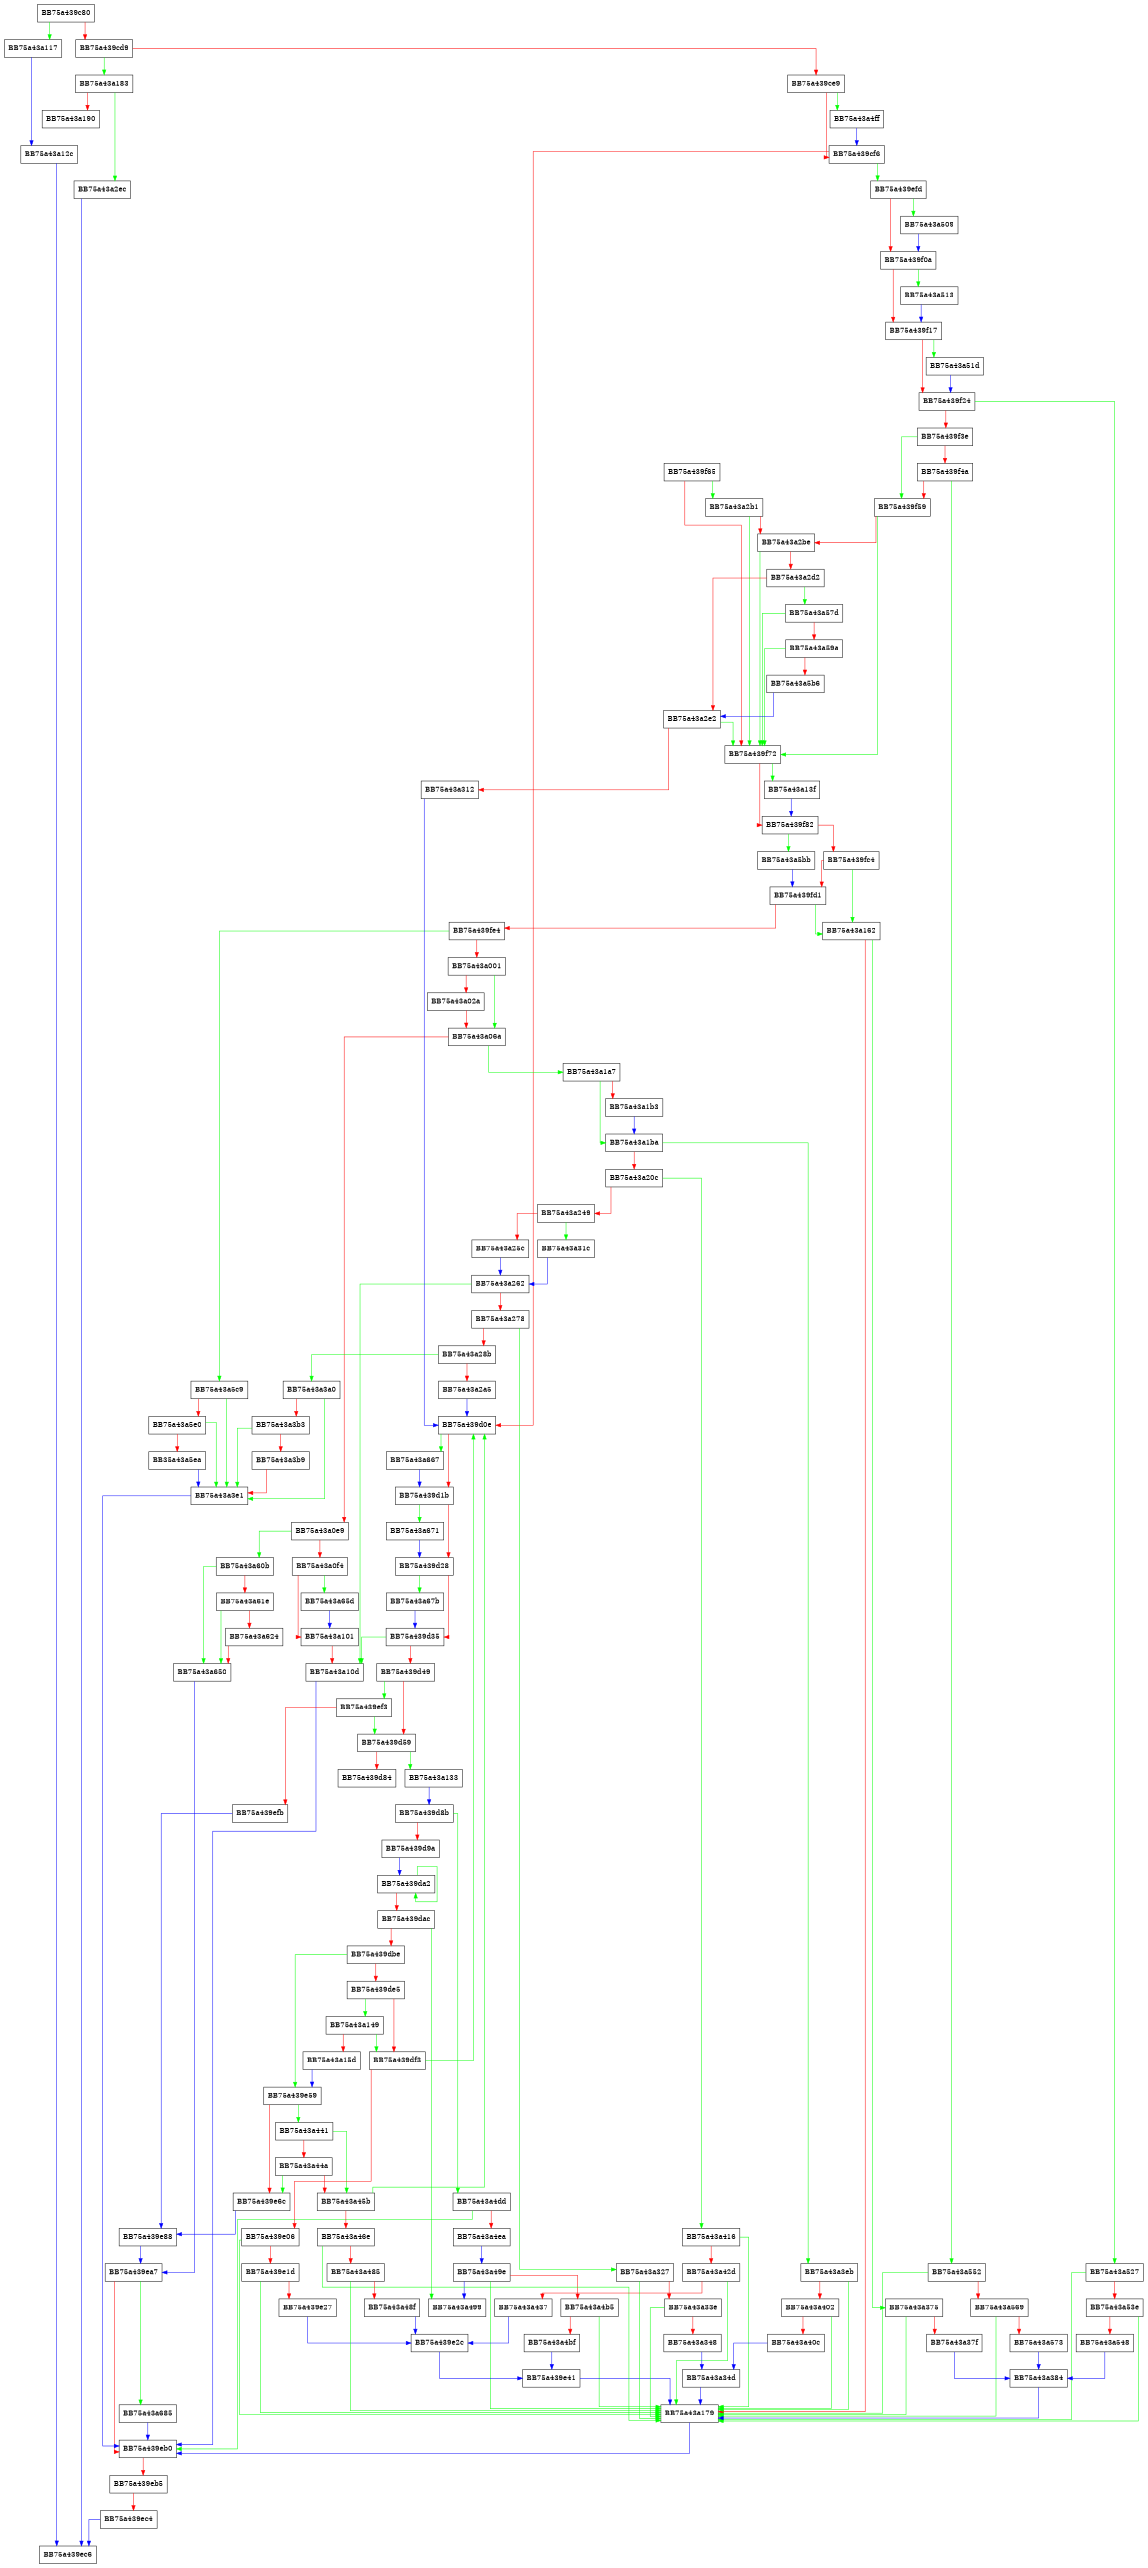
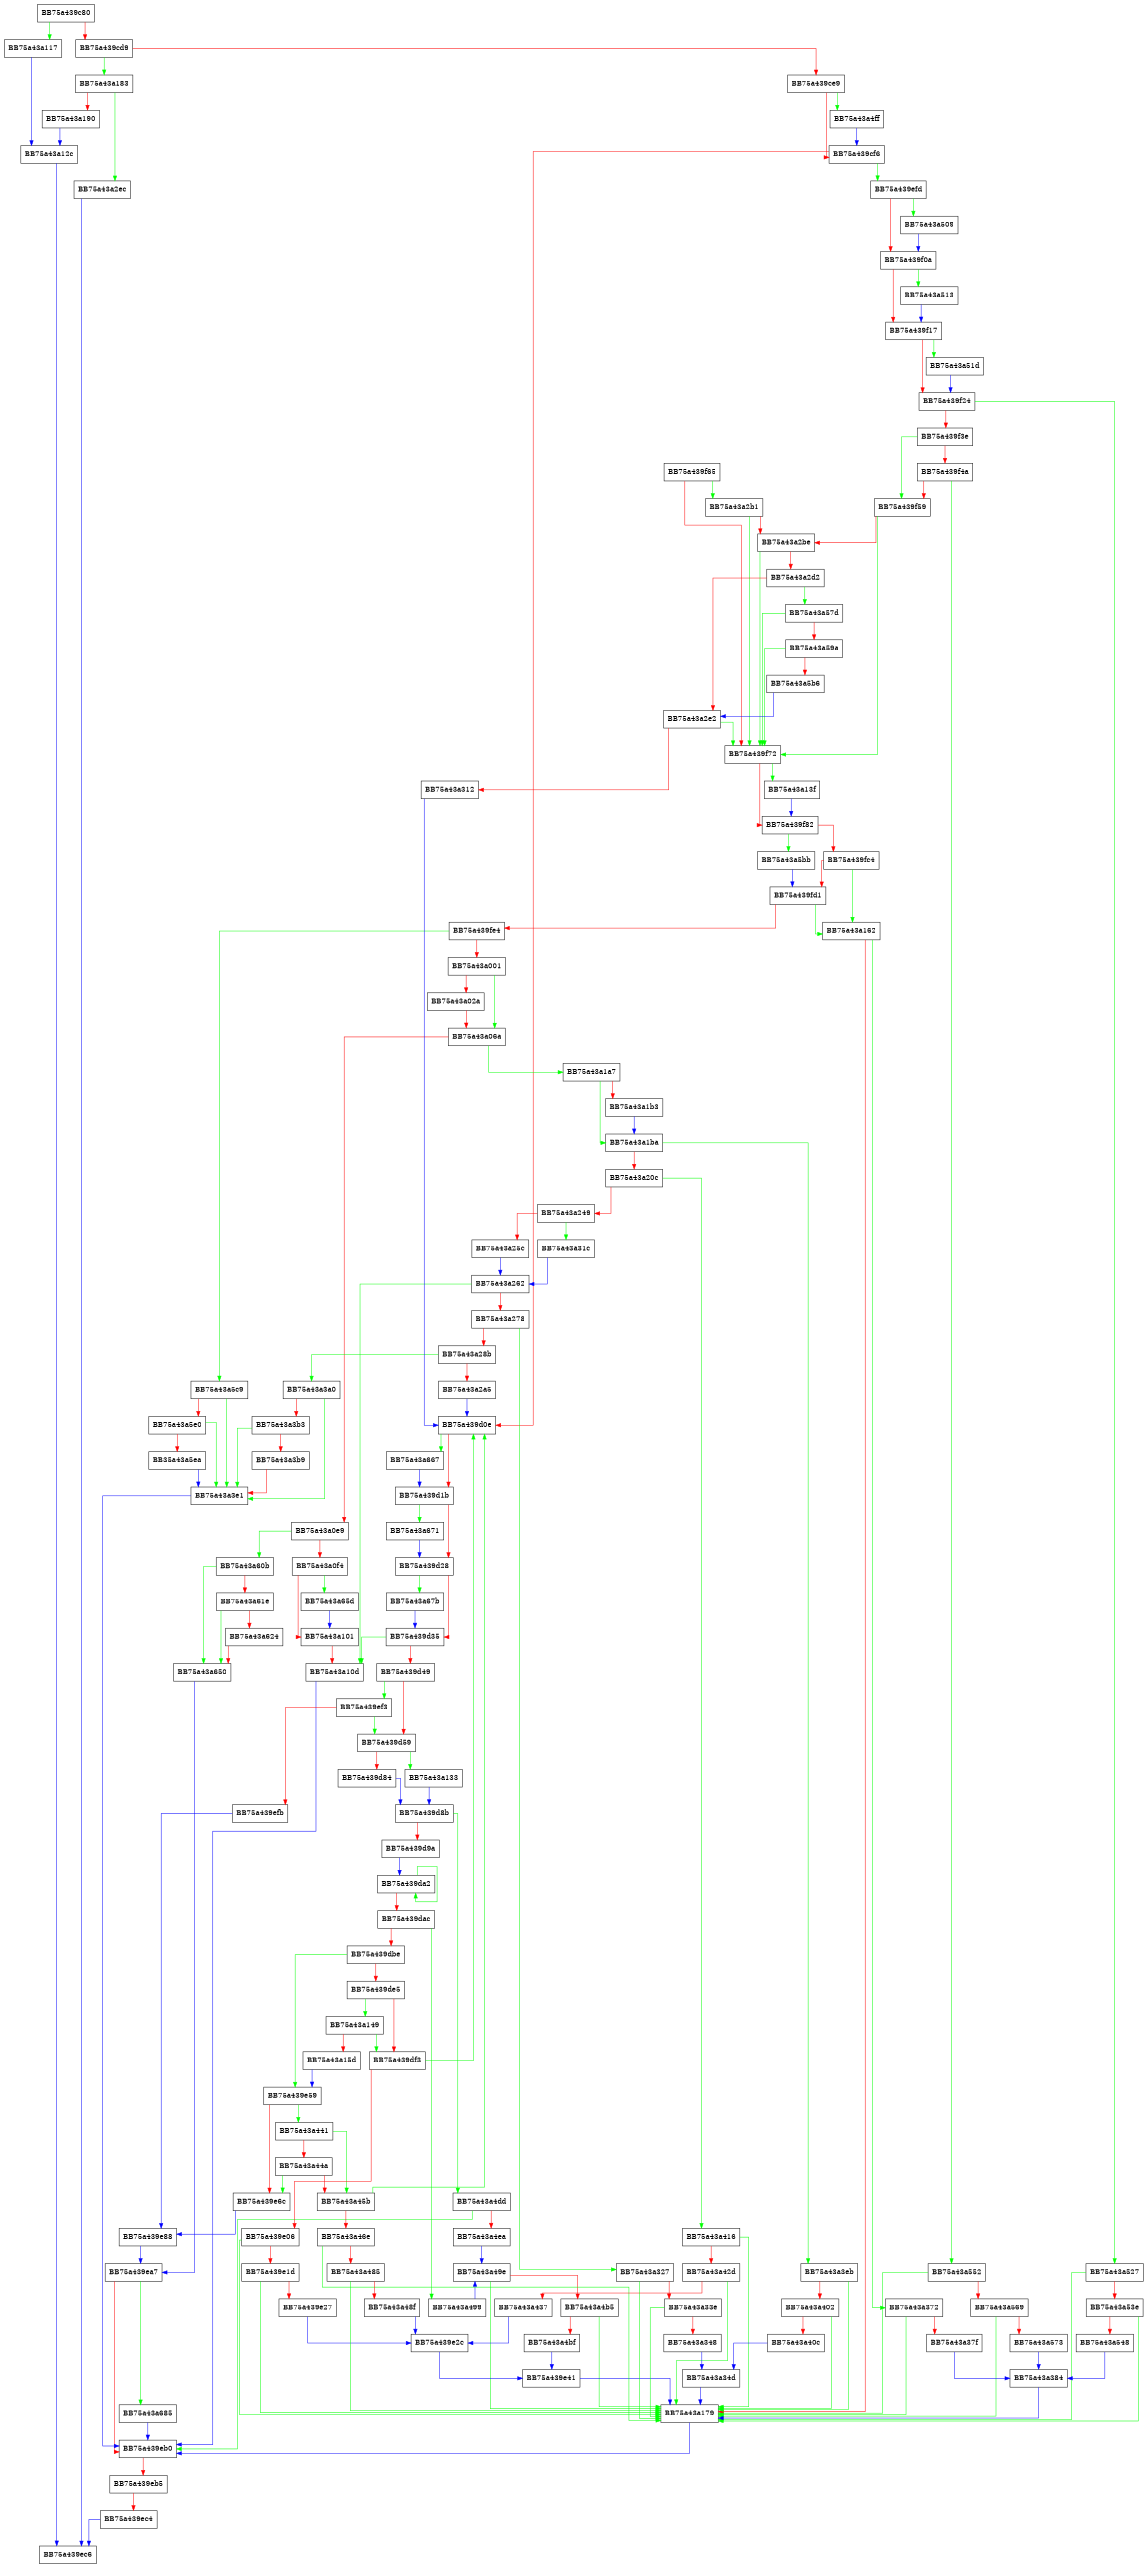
  digraph {
    splines=ortho
    node [shape=box]
    edge [color=red]
    BB75a439c80
    BB75a43a117
    BB75a439cd9
    BB75a43a12c
    BB75a43a183
    BB75a439ce9
    BB75a439ec6
    n8 [label=BB75a43a2ec]
    BB75a43a190
    BB75a43a4ff
    BB75a439cf6
    BB75a439efd
    BB75a439d0e
    BB75a43a509
    BB75a439f0a
    BB75a43a667
    BB75a439d1b
    BB75a43a513
    BB75a439f17
    BB75a43a671
    BB75a439d28
    BB75a43a67b
    BB75a439d35
    BB75a43a10d
    BB75a439d49
    BB75a439eb0
    BB75a439ef3
    BB75a439d59
    BB75a439eb5
    BB75a439efb
    BB75a43a133
    BB75a439d84
    BB75a439e88
    BB75a439d8b
    BB75a43a4dd
    BB75a439d9a
    BB75a43a4ea
    BB75a439da2
    BB75a43a49e
    BB75a439dac
    BB75a43a499
    BB75a439dbe
    BB75a439e59
    BB75a439de5
    BB75a43a179
    BB75a43a4b5
    BB75a43a441
    BB75a439e6c
    BB75a43a149
    BB75a439df3
    BB75a43a45b
    BB75a43a44a
    BB75a43a15d
    BB75a439e06
    BB75a439e1d
    BB75a439e27
    BB75a439e2c
    BB75a439e41
    BB75a43a46e
    BB75a439ea7
    BB75a43a685
    BB75a439ec4
    BB75a43a51d
    BB75a439f24
    BB75a43a527
    BB75a439f3e
    BB75a43a53e
    BB75a439f59
    BB75a439f4a
    BB75a43a548
    BB75a439f72
    BB75a43a2be
    BB75a43a552
    BB75a43a13f
    BB75a439f82
    BB75a439f65
    BB75a43a2b1
    BB75a43a569
    BB75a43a573
    BB75a43a5bb
    BB75a439fc4
    BB75a43a2d2
    BB75a439fd1
    BB75a43a162
    BB75a439fe4
-   BB75a43a375
+   BB75a43a375 [label=BB75a43a372]
    BB75a43a37f
    BB75a43a5c9
    BB75a43a001
    BB75a43a3e1
    BB75a43a5e0
    BB75a43a06a
    BB75a43a02a
    n94 [label=BB35a43a5ea]
    BB75a43a1a7
    BB75a43a0e9
    BB75a43a1ba
    BB75a43a1b3
    BB75a43a60b
    BB75a43a0f4
    BB75a43a3eb
    BB75a43a20c
    BB75a43a650
    BB75a43a61e
    BB75a43a65d
    BB75a43a101
    BB75a43a624
    BB75a43a384
    BB75a43a402
    BB75a43a416
    BB75a43a249
    BB75a43a40c
    BB75a43a42d
    BB75a43a31c
    BB75a43a25c
    BB75a43a437
    BB75a43a262
    BB75a43a278
    BB75a43a327
    BB75a43a28b
    BB75a43a33e
    BB75a43a3a0
    BB75a43a2a5
    BB75a43a348
    BB75a43a3b3
    BB75a43a3b9
    BB75a43a57d
    BB75a43a2e2
    BB75a43a59a
    BB75a43a312
    BB75a43a5b6
    BB75a43a34d
    BB75a43a485
    BB75a43a48f
    BB75a43a4bf
    BB75a439c80 -> BB75a43a117 [color=green]
    BB75a439c80 -> BB75a439cd9
    BB75a43a117 -> BB75a43a12c [color=blue]
    BB75a439cd9 -> BB75a43a183 [color=green]
    BB75a439cd9 -> BB75a439ce9
    BB75a43a12c -> BB75a439ec6 [color=blue]
    BB75a43a183 -> n8 [color=green]
    BB75a43a183 -> BB75a43a190
    BB75a439ce9 -> BB75a43a4ff [color=green]
    BB75a439ce9 -> BB75a439cf6
    n8 -> BB75a439ec6 [color=blue]
+   BB75a43a190 -> BB75a43a12c [color=blue]
    BB75a43a4ff -> BB75a439cf6 [color=blue]
    BB75a439cf6 -> BB75a439efd [color=green]
    BB75a439cf6 -> BB75a439d0e
    BB75a439efd -> BB75a43a509 [color=green]
    BB75a439efd -> BB75a439f0a
    BB75a439d0e -> BB75a43a667 [color=green]
    BB75a439d0e -> BB75a439d1b
    BB75a43a509 -> BB75a439f0a [color=blue]
    BB75a439f0a -> BB75a43a513 [color=green]
    BB75a439f0a -> BB75a439f17
    BB75a43a667 -> BB75a439d1b [color=blue]
    BB75a439d1b -> BB75a43a671 [color=green]
    BB75a439d1b -> BB75a439d28
    BB75a43a513 -> BB75a439f17 [color=blue]
    BB75a439f17 -> BB75a43a51d [color=green]
    BB75a439f17 -> BB75a439f24
    BB75a43a671 -> BB75a439d28 [color=blue]
    BB75a439d28 -> BB75a43a67b [color=green]
    BB75a439d28 -> BB75a439d35
    BB75a43a67b -> BB75a439d35 [color=blue]
    BB75a439d35 -> BB75a43a10d [color=green]
    BB75a439d35 -> BB75a439d49
    BB75a43a10d -> BB75a439eb0 [color=blue]
    BB75a439d49 -> BB75a439ef3 [color=green]
    BB75a439d49 -> BB75a439d59
    BB75a439eb0 -> BB75a439eb5
    BB75a439ef3 -> BB75a439d59 [color=green]
    BB75a439ef3 -> BB75a439efb
    BB75a439d59 -> BB75a43a133 [color=green]
    BB75a439d59 -> BB75a439d84
    BB75a439eb5 -> BB75a439ec4
    BB75a439efb -> BB75a439e88 [color=blue]
    BB75a43a133 -> BB75a439d8b [color=blue]
+   BB75a439d84 -> BB75a439d8b [color=blue]
    BB75a439e88 -> BB75a439ea7 [color=blue]
    BB75a439d8b -> BB75a43a4dd [color=green]
    BB75a439d8b -> BB75a439d9a
    BB75a43a4dd -> BB75a439eb0 [color=green]
    BB75a43a4dd -> BB75a43a4ea
    BB75a439d9a -> BB75a439da2 [color=blue]
    BB75a43a4ea -> BB75a43a49e [color=blue]
    BB75a439da2 -> BB75a439da2 [color=green]
    BB75a439da2 -> BB75a439dac
    BB75a43a49e -> BB75a43a179 [color=green]
    BB75a43a49e -> BB75a43a4b5
    BB75a439dac -> BB75a43a499 [color=green]
    BB75a439dac -> BB75a439dbe
-   BB75a43a49e -> BB75a43a499 [color=blue]
+   BB75a43a499 -> BB75a43a49e [color=blue]
    BB75a439dbe -> BB75a439e59 [color=green]
    BB75a439dbe -> BB75a439de5
    BB75a439e59 -> BB75a43a441 [color=green]
    BB75a439e59 -> BB75a439e6c
    BB75a439de5 -> BB75a43a149 [color=green]
    BB75a439de5 -> BB75a439df3
    BB75a43a179 -> BB75a439eb0 [color=blue]
    BB75a43a4b5 -> BB75a43a179 [color=green]
    BB75a43a4b5 -> BB75a43a4bf
    BB75a43a441 -> BB75a43a45b [color=green]
    BB75a43a441 -> BB75a43a44a
    BB75a439e6c -> BB75a439e88 [color=blue]
    BB75a43a149 -> BB75a439df3 [color=green]
    BB75a43a149 -> BB75a43a15d
    BB75a439df3 -> BB75a439d0e [color=green]
    BB75a439df3 -> BB75a439e06
    BB75a43a45b -> BB75a439d0e [color=green]
    BB75a43a45b -> BB75a43a46e
    BB75a43a44a -> BB75a439e6c [color=green]
    BB75a43a44a -> BB75a43a45b
    BB75a43a15d -> BB75a439e59 [color=blue]
    BB75a439e06 -> BB75a43a179 [color=green]
    BB75a439e06 -> BB75a439e1d
    BB75a439e1d -> BB75a43a179 [color=green]
    BB75a439e1d -> BB75a439e27
    BB75a439e27 -> BB75a439e2c [color=blue]
    BB75a439e2c -> BB75a439e41 [color=blue]
    BB75a439e41 -> BB75a43a179 [color=blue]
    BB75a43a46e -> BB75a43a179 [color=green]
    BB75a43a46e -> BB75a43a485
    BB75a439ea7 -> BB75a439eb0
    BB75a439ea7 -> BB75a43a685 [color=green]
    BB75a43a685 -> BB75a439eb0 [color=blue]
    BB75a439ec4 -> BB75a439ec6 [color=blue]
    BB75a43a51d -> BB75a439f24 [color=blue]
    BB75a439f24 -> BB75a43a527 [color=green]
    BB75a439f24 -> BB75a439f3e
    BB75a43a527 -> BB75a43a179 [color=green]
    BB75a43a527 -> BB75a43a53e
    BB75a439f3e -> BB75a439f59 [color=green]
    BB75a439f3e -> BB75a439f4a
    BB75a43a53e -> BB75a43a179 [color=green]
    BB75a43a53e -> BB75a43a548
    BB75a439f59 -> BB75a439f72 [color=green]
    BB75a439f59 -> BB75a43a2be
    BB75a439f4a -> BB75a439f59
    BB75a439f4a -> BB75a43a552 [color=green]
    BB75a43a548 -> BB75a43a384 [color=blue]
    BB75a439f72 -> BB75a43a13f [color=green]
    BB75a439f72 -> BB75a439f82
    BB75a43a2be -> BB75a439f72 [color=green]
    BB75a43a2be -> BB75a43a2d2
    BB75a43a552 -> BB75a43a179 [color=green]
    BB75a43a552 -> BB75a43a569
    BB75a43a13f -> BB75a439f82 [color=blue]
    BB75a439f82 -> BB75a43a5bb [color=green]
    BB75a439f82 -> BB75a439fc4
    BB75a439f65 -> BB75a439f72
    BB75a439f65 -> BB75a43a2b1 [color=green]
    BB75a43a2b1 -> BB75a439f72 [color=green]
    BB75a43a2b1 -> BB75a43a2be
    BB75a43a569 -> BB75a43a179 [color=green]
    BB75a43a569 -> BB75a43a573
    BB75a43a573 -> BB75a43a384 [color=blue]
    BB75a43a5bb -> BB75a439fd1 [color=blue]
    BB75a439fc4 -> BB75a439fd1
    BB75a439fc4 -> BB75a43a162 [color=green]
    BB75a43a2d2 -> BB75a43a57d [color=green]
    BB75a43a2d2 -> BB75a43a2e2
    BB75a439fd1 -> BB75a43a162 [color=green]
    BB75a439fd1 -> BB75a439fe4
    BB75a43a162 -> BB75a43a179
    BB75a43a162 -> BB75a43a375 [color=green]
    BB75a439fe4 -> BB75a43a5c9 [color=green]
    BB75a439fe4 -> BB75a43a001
    BB75a43a375 -> BB75a43a179 [color=green]
    BB75a43a375 -> BB75a43a37f
    BB75a43a37f -> BB75a43a384 [color=blue]
    BB75a43a5c9 -> BB75a43a3e1 [color=green]
    BB75a43a5c9 -> BB75a43a5e0
    BB75a43a001 -> BB75a43a06a [color=green]
    BB75a43a001 -> BB75a43a02a
    BB75a43a3e1 -> BB75a439eb0 [color=blue]
    BB75a43a5e0 -> BB75a43a3e1 [color=green]
    BB75a43a5e0 -> n94
    BB75a43a06a -> BB75a43a1a7 [color=green]
    BB75a43a06a -> BB75a43a0e9
    BB75a43a02a -> BB75a43a06a
    n94 -> BB75a43a3e1 [color=blue]
    BB75a43a1a7 -> BB75a43a1ba [color=green]
    BB75a43a1a7 -> BB75a43a1b3
    BB75a43a0e9 -> BB75a43a60b [color=green]
    BB75a43a0e9 -> BB75a43a0f4
    BB75a43a1ba -> BB75a43a3eb [color=green]
    BB75a43a1ba -> BB75a43a20c
    BB75a43a1b3 -> BB75a43a1ba [color=blue]
    BB75a43a60b -> BB75a43a650 [color=green]
    BB75a43a60b -> BB75a43a61e
    BB75a43a0f4 -> BB75a43a65d [color=green]
    BB75a43a0f4 -> BB75a43a101
    BB75a43a3eb -> BB75a43a179 [color=green]
    BB75a43a3eb -> BB75a43a402
    BB75a43a20c -> BB75a43a416 [color=green]
    BB75a43a20c -> BB75a43a249
    BB75a43a650 -> BB75a439ea7 [color=blue]
    BB75a43a61e -> BB75a43a650 [color=green]
    BB75a43a61e -> BB75a43a624
    BB75a43a65d -> BB75a43a101 [color=blue]
    BB75a43a101 -> BB75a43a10d
    BB75a43a624 -> BB75a43a650
    BB75a43a384 -> BB75a43a179 [color=blue]
    BB75a43a402 -> BB75a43a179 [color=green]
    BB75a43a402 -> BB75a43a40c
    BB75a43a416 -> BB75a43a179 [color=green]
    BB75a43a416 -> BB75a43a42d
    BB75a43a249 -> BB75a43a31c [color=green]
    BB75a43a249 -> BB75a43a25c
    BB75a43a40c -> BB75a43a34d [color=blue]
    BB75a43a42d -> BB75a43a179 [color=green]
    BB75a43a42d -> BB75a43a437
    BB75a43a31c -> BB75a43a262 [color=blue]
    BB75a43a25c -> BB75a43a262 [color=blue]
    BB75a43a437 -> BB75a439e2c [color=blue]
    BB75a43a262 -> BB75a43a10d [color=green]
    BB75a43a262 -> BB75a43a278
    BB75a43a278 -> BB75a43a327 [color=green]
    BB75a43a278 -> BB75a43a28b
    BB75a43a327 -> BB75a43a179 [color=green]
    BB75a43a327 -> BB75a43a33e
    BB75a43a28b -> BB75a43a3a0 [color=green]
    BB75a43a28b -> BB75a43a2a5
    BB75a43a33e -> BB75a43a179 [color=green]
    BB75a43a33e -> BB75a43a348
    BB75a43a3a0 -> BB75a43a3e1 [color=green]
    BB75a43a3a0 -> BB75a43a3b3
    BB75a43a2a5 -> BB75a439d0e [color=blue]
    BB75a43a348 -> BB75a43a34d [color=blue]
    BB75a43a3b3 -> BB75a43a3e1 [color=green]
    BB75a43a3b3 -> BB75a43a3b9
    BB75a43a3b9 -> BB75a43a3e1
    BB75a43a57d -> BB75a439f72 [color=green]
    BB75a43a57d -> BB75a43a59a
    BB75a43a2e2 -> BB75a439f72 [color=green]
    BB75a43a2e2 -> BB75a43a312
    BB75a43a59a -> BB75a439f72 [color=green]
    BB75a43a59a -> BB75a43a5b6
    BB75a43a312 -> BB75a439d0e [color=blue]
    BB75a43a5b6 -> BB75a43a2e2 [color=blue]
    BB75a43a34d -> BB75a43a179 [color=blue]
    BB75a43a485 -> BB75a43a179 [color=green]
    BB75a43a485 -> BB75a43a48f
    BB75a43a48f -> BB75a439e2c [color=blue]
    BB75a43a4bf -> BB75a439e41 [color=blue]
  }
